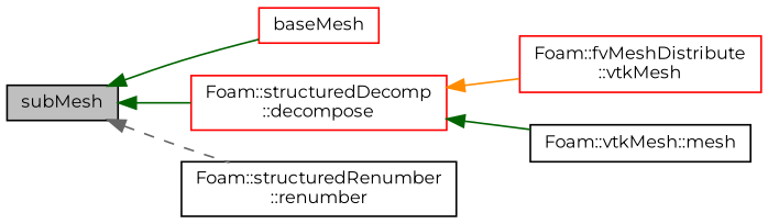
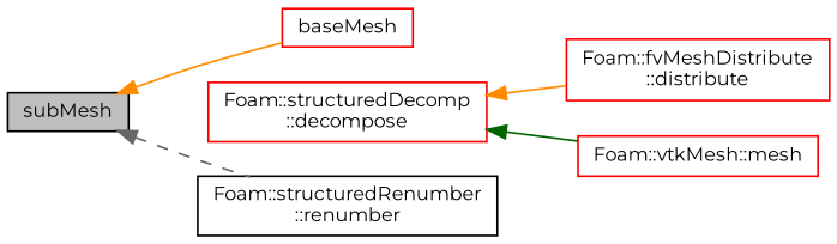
  digraph {
    fontname=Montserrat
    rankdir=LR
    node [color=red fontname=Montserrat fontsize=10 shape=record]
    edge [color=darkorange dir=back fontname=Montserrat fontsize=10 labelfontname=FreeSans labelfontsize=10 style=solid]
    n1 [color=black fillcolor=grey75 fontcolor=black height=0.2 label=subMesh style=filled width=0.4]
    n2 [height=0.2 label=baseMesh width=0.4]
    n3 [height=0.2 label="Foam::structuredDecomp\l::decompose" width=0.4]
    n4 [color=black height=0.2 label="Foam::structuredRenumber\l::renumber" width=0.4]
-   n5 [height=0.2 label="Foam::fvMeshDistribute\l::vtkMesh" width=0.4]
-   n6 [color=black height=0.2 label="Foam::vtkMesh::mesh" width=0.4]
-   n1 -> n2 [color=darkgreen]
-   n1 -> n3 [color=darkgreen]
+   n5 [height=0.2 label="Foam::fvMeshDistribute\l::distribute" width=0.4]
+   n6 [height=0.2 label="Foam::vtkMesh::mesh" width=0.4]
+   n1 -> n2
    n1 -> n4 [color=gray40 style=dashed]
    n3 -> n5
    n3 -> n6 [color=darkgreen]
  }
